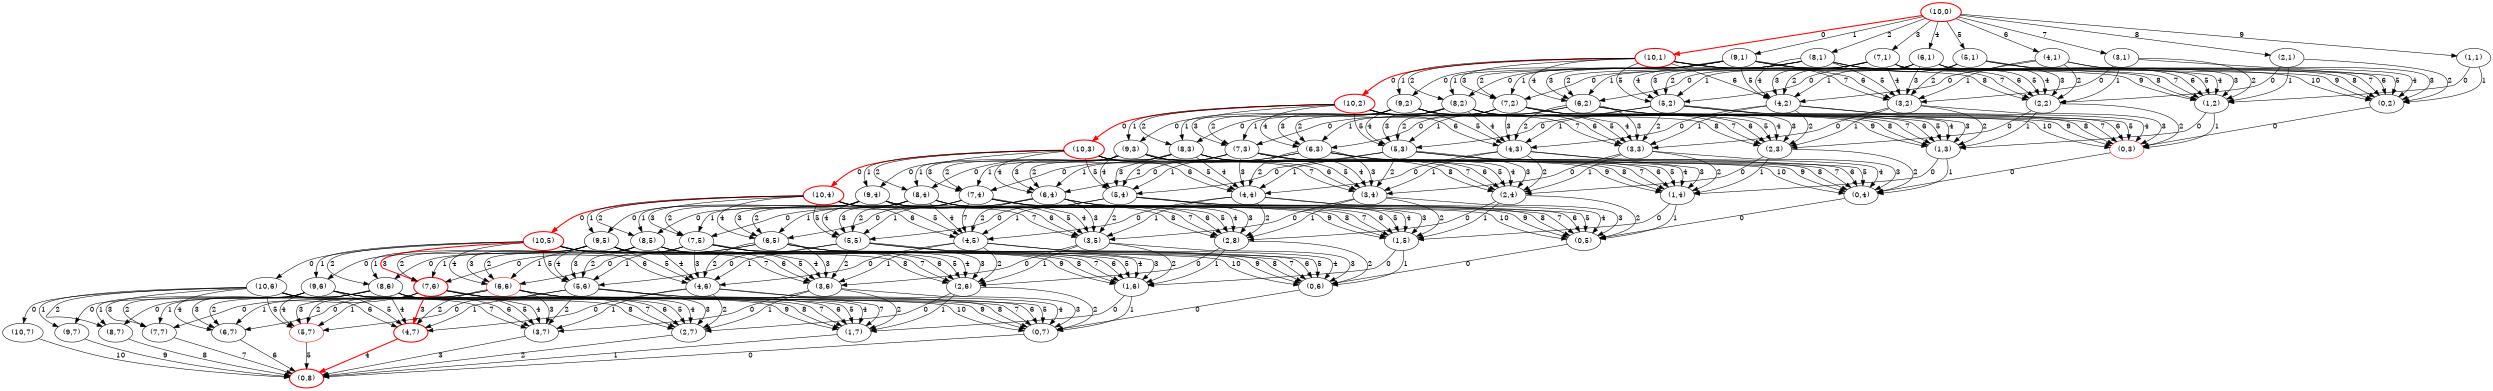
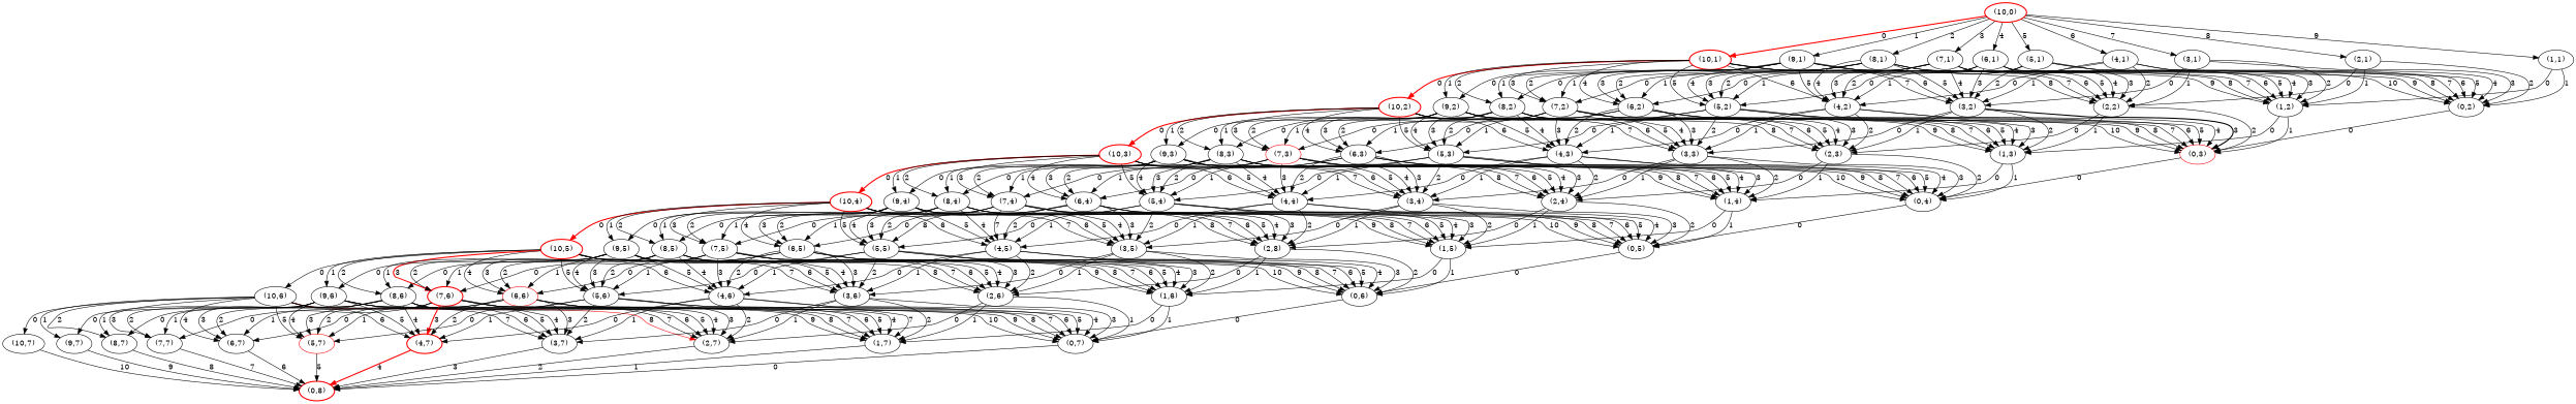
  strict digraph {
    node [style=solid]
    edge [style=solid]
    n1 [label="(10,7)"]
    n2 [color=red label="(0,8)" style=bold]
    n3 [label="(10,6)"]
    n4 [label="(9,7)"]
    n5 [label="(8,7)"]
    n6 [label="(7,7)"]
    n7 [label="(6,7)"]
    n8 [color=red label="(5,7)"]
    n9 [color=red label="(4,7)" style=bold]
    n10 [label="(3,7)"]
    n11 [label="(2,7)"]
    n12 [label="(1,7)"]
    n13 [label="(0,7)"]
    n14 [color=red label="(10,5)" style=bold]
    n15 [label="(9,6)"]
    n16 [label="(8,6)"]
    n17 [color=red label="(7,6)" style=bold]
    n18 [color=red label="(6,6)"]
    n19 [label="(5,6)"]
    n20 [label="(4,6)"]
    n21 [label="(3,6)"]
    n22 [label="(2,6)"]
    n23 [label="(1,6)"]
    n24 [label="(0,6)"]
    n25 [color=red label="(10,4)" style=bold]
    n26 [label="(9,5)"]
    n27 [label="(8,5)"]
    n28 [label="(7,5)"]
    n29 [label="(6,5)"]
    n30 [label="(5,5)"]
    n31 [label="(4,5)"]
    n32 [label="(3,5)"]
    n33 [label="(2,8)"]
    n34 [label="(1,5)"]
    n35 [label="(0,5)"]
    n36 [color=red label="(10,3)" style=bold]
    n37 [label="(9,4)"]
    n38 [label="(8,4)"]
    n39 [label="(7,4)"]
    n40 [label="(6,4)"]
    n41 [label="(5,4)"]
    n42 [label="(4,4)"]
    n43 [label="(3,4)"]
    n44 [label="(2,4)"]
    n45 [label="(1,4)"]
    n46 [label="(0,4)"]
    n47 [color=red label="(10,2)" style=bold]
    n48 [label="(9,3)"]
    n49 [label="(8,3)"]
-   n50 [label="(7,3)"]
+   n50 [label="(7,3)" color=red]
    n51 [label="(6,3)"]
    n52 [label="(5,3)"]
    n53 [label="(4,3)"]
    n54 [label="(3,3)"]
    n55 [label="(2,3)"]
    n56 [label="(1,3)"]
    n57 [color=red label="(0,3)"]
    n58 [color=red label="(10,1)" style=bold]
    n59 [label="(9,2)"]
    n60 [label="(8,2)"]
    n61 [label="(7,2)"]
    n62 [label="(6,2)"]
    n63 [label="(5,2)"]
    n64 [label="(4,2)"]
    n65 [label="(3,2)"]
    n66 [label="(2,2)"]
    n67 [label="(1,2)"]
    n68 [label="(0,2)"]
    n69 [color=red label="(10,0)" style=bold]
    n70 [label="(9,1)"]
    n71 [label="(8,1)"]
    n72 [label="(7,1)"]
    n73 [label="(6,1)"]
    n74 [label="(5,1)"]
    n75 [label="(4,1)"]
    n76 [label="(3,1)"]
    n77 [label="(2,1)"]
    n78 [label="(1,1)"]
    n1 -> n2 [label=10]
    n3 -> n1 [label=0]
    n3 -> n4 [label=1]
    n3 -> n5 [label=2]
    n3 -> n6 [label=3]
    n3 -> n7 [label=4]
    n3 -> n8 [label=5]
    n3 -> n9 [label=6]
    n3 -> n10 [label=7]
-   n3 -> n11 [label=8]
+   n3 -> n11 [label=8 color=red]
    n3 -> n12 [label=9]
    n3 -> n13 [label=10]
    n4 -> n2 [label=9]
    n5 -> n2 [label=8]
    n6 -> n2 [label=7]
    n7 -> n2 [label=6]
    n8 -> n2 [label=5]
    n9 -> n2 [color=red label=4 style=bold]
    n10 -> n2 [label=3]
    n11 -> n2 [label=2]
    n12 -> n2 [label=1]
    n13 -> n2 [label=0]
    n14 -> n3 [label=0]
    n14 -> n15 [label=1]
    n14 -> n16 [label=2]
    n14 -> n17 [color=red label=3 style=bold]
    n14 -> n18 [label=4]
    n14 -> n19 [label=5]
    n14 -> n20 [label=6]
    n14 -> n21 [label=7]
    n14 -> n22 [label=8]
    n14 -> n23 [label=9]
    n14 -> n24 [label=10]
    n15 -> n4 [label=0]
    n15 -> n5 [label=1]
    n15 -> n6 [label=2]
    n15 -> n7 [label=3]
    n15 -> n8 [label=4]
    n15 -> n9 [label=5]
    n15 -> n10 [label=6]
    n15 -> n11 [label=7]
    n15 -> n12 [label=8]
    n15 -> n13 [label=9]
    n16 -> n5 [label=0]
    n16 -> n6 [label=1]
    n16 -> n7 [label=2]
    n16 -> n8 [label=3]
    n16 -> n9 [label=4]
    n16 -> n10 [label=5]
    n16 -> n11 [label=6]
    n16 -> n12 [label=7]
    n16 -> n13 [label=8]
    n17 -> n6 [label=0]
    n17 -> n7 [label=1]
    n17 -> n8 [label=2]
    n17 -> n9 [color=red label=3 style=bold]
    n17 -> n10 [label=4]
    n17 -> n11 [label=5]
    n17 -> n12 [label=6]
    n17 -> n13 [label=7]
    n18 -> n7 [label=0]
    n18 -> n8 [label=1]
    n18 -> n9 [label=2]
    n18 -> n10 [label=3]
    n18 -> n11 [label=4]
    n18 -> n12 [label=5]
    n18 -> n13 [label=6]
    n19 -> n8 [label=0]
    n19 -> n9 [label=1]
    n19 -> n10 [label=2]
    n19 -> n11 [label=3]
    n19 -> n12 [label=4]
    n19 -> n13 [label=5]
    n20 -> n9 [label=0]
    n20 -> n10 [label=1]
    n20 -> n11 [label=2]
    n20 -> n12 [label=7]
    n20 -> n13 [label=4]
    n21 -> n10 [label=0]
    n21 -> n11 [label=1]
    n21 -> n12 [label=2]
    n21 -> n13 [label=3]
    n22 -> n11 [label=0]
    n22 -> n12 [label=1]
-   n22 -> n13 [label=2]
+   n22 -> n13 [label=1]
    n23 -> n12 [label=0]
    n23 -> n13 [label=1]
    n24 -> n13 [label=0]
    n25 -> n14 [color=red label=0 style=bold]
    n25 -> n26 [label=1]
    n25 -> n27 [label=2]
    n25 -> n28 [label=3]
    n25 -> n29 [label=4]
    n25 -> n30 [label=5]
    n25 -> n31 [label=6]
    n25 -> n32 [label=7]
    n25 -> n33 [label=8]
    n25 -> n34 [label=9]
    n25 -> n35 [label=10]
    n26 -> n15 [label=0]
    n26 -> n16 [label=1]
    n26 -> n17 [label=2]
    n26 -> n18 [label=3]
    n26 -> n19 [label=4]
    n26 -> n20 [label=5]
    n26 -> n21 [label=6]
    n26 -> n22 [label=7]
    n26 -> n23 [label=8]
    n26 -> n24 [label=9]
    n27 -> n16 [label=0]
    n27 -> n17 [label=1]
    n27 -> n18 [label=2]
    n27 -> n19 [label=3]
    n27 -> n20 [label=4]
    n27 -> n21 [label=5]
    n27 -> n22 [label=6]
    n27 -> n23 [label=7]
    n27 -> n24 [label=8]
    n28 -> n17 [label=0]
    n28 -> n18 [label=1]
    n28 -> n19 [label=2]
    n28 -> n20 [label=3]
    n28 -> n21 [label=4]
    n28 -> n22 [label=5]
    n28 -> n23 [label=6]
    n28 -> n24 [label=7]
    n29 -> n18 [label=0]
    n29 -> n19 [label=1]
    n29 -> n20 [label=2]
    n29 -> n21 [label=3]
    n29 -> n22 [label=4]
    n29 -> n23 [label=5]
    n29 -> n24 [label=6]
    n30 -> n19 [label=0]
    n30 -> n20 [label=1]
    n30 -> n21 [label=2]
    n30 -> n22 [label=3]
    n30 -> n23 [label=4]
    n30 -> n24 [label=5]
    n31 -> n20 [label=0]
    n31 -> n21 [label=1]
    n31 -> n22 [label=2]
    n31 -> n23 [label=3]
    n31 -> n24 [label=4]
    n32 -> n21 [label=0]
    n32 -> n22 [label=1]
    n32 -> n23 [label=2]
    n32 -> n24 [label=3]
    n33 -> n22 [label=0]
    n33 -> n23 [label=1]
    n33 -> n24 [label=2]
    n34 -> n23 [label=0]
    n34 -> n24 [label=1]
    n35 -> n24 [label=0]
    n36 -> n25 [color=red label=0 style=bold]
    n36 -> n37 [label=1]
    n36 -> n38 [label=2]
    n36 -> n39 [label=3]
    n36 -> n40 [label=4]
    n36 -> n41 [label=5]
    n36 -> n42 [label=6]
    n36 -> n43 [label=7]
    n36 -> n44 [label=8]
    n36 -> n45 [label=9]
    n36 -> n46 [label=10]
    n37 -> n26 [label=0]
    n37 -> n27 [label=1]
    n37 -> n28 [label=2]
    n37 -> n29 [label=3]
    n37 -> n30 [label=4]
    n37 -> n31 [label=5]
    n37 -> n32 [label=6]
    n37 -> n33 [label=7]
    n37 -> n34 [label=8]
    n37 -> n35 [label=9]
    n38 -> n27 [label=0]
    n38 -> n28 [label=1]
    n38 -> n29 [label=2]
    n38 -> n30 [label=3]
    n38 -> n31 [label=4]
    n38 -> n32 [label=5]
    n38 -> n33 [label=6]
    n38 -> n34 [label=7]
    n38 -> n35 [label=8]
    n39 -> n28 [label=0]
    n39 -> n29 [label=1]
    n39 -> n30 [label=2]
    n39 -> n31 [label=7]
    n39 -> n32 [label=4]
    n39 -> n33 [label=5]
    n39 -> n34 [label=6]
    n39 -> n35 [label=7]
    n40 -> n29 [label=0]
-   n40 -> n30 [label=1]
+   n40 -> n30 [label=8]
    n40 -> n31 [label=2]
    n40 -> n32 [label=3]
    n40 -> n33 [label=4]
    n40 -> n34 [label=5]
    n40 -> n35 [label=6]
    n41 -> n30 [label=0]
    n41 -> n31 [label=1]
    n41 -> n32 [label=2]
    n41 -> n33 [label=3]
    n41 -> n34 [label=4]
    n41 -> n35 [label=5]
    n42 -> n31 [label=0]
    n42 -> n32 [label=1]
    n42 -> n33 [label=2]
    n42 -> n34 [label=3]
    n42 -> n35 [label=4]
    n43 -> n32 [label=0]
    n43 -> n33 [label=1]
    n43 -> n34 [label=2]
    n43 -> n35 [label=3]
    n44 -> n33 [label=0]
    n44 -> n34 [label=1]
    n44 -> n35 [label=2]
    n45 -> n34 [label=0]
    n45 -> n35 [label=1]
    n46 -> n35 [label=0]
    n47 -> n36 [color=red label=0 style=bold]
    n47 -> n48 [label=1]
    n47 -> n49 [label=2]
    n47 -> n50 [label=3]
    n47 -> n51 [label=4]
    n47 -> n52 [label=5]
    n47 -> n53 [label=6]
    n47 -> n54 [label=7]
    n47 -> n55 [label=8]
    n47 -> n56 [label=9]
    n47 -> n57 [label=10]
    n48 -> n37 [label=0]
    n48 -> n38 [label=1]
    n48 -> n39 [label=2]
    n48 -> n40 [label=3]
    n48 -> n41 [label=4]
    n48 -> n42 [label=5]
    n48 -> n43 [label=6]
    n48 -> n44 [label=7]
    n48 -> n45 [label=8]
    n48 -> n46 [label=9]
    n49 -> n38 [label=0]
    n49 -> n39 [label=1]
    n49 -> n40 [label=2]
    n49 -> n41 [label=3]
    n49 -> n42 [label=4]
    n49 -> n43 [label=5]
    n49 -> n44 [label=6]
    n49 -> n45 [label=7]
    n49 -> n46 [label=8]
    n50 -> n39 [label=0]
    n50 -> n40 [label=1]
    n50 -> n41 [label=2]
    n50 -> n42 [label=3]
    n50 -> n43 [label=4]
    n50 -> n44 [label=5]
    n50 -> n45 [label=6]
    n50 -> n46 [label=7]
    n51 -> n40 [label=0]
    n51 -> n41 [label=1]
    n51 -> n42 [label=2]
    n51 -> n43 [label=3]
    n51 -> n44 [label=4]
    n51 -> n45 [label=5]
    n51 -> n46 [label=6]
    n52 -> n41 [label=0]
    n52 -> n42 [label=1]
    n52 -> n43 [label=2]
    n52 -> n44 [label=3]
    n52 -> n45 [label=4]
    n52 -> n46 [label=5]
    n53 -> n42 [label=0]
    n53 -> n43 [label=1]
    n53 -> n44 [label=2]
    n53 -> n45 [label=3]
    n53 -> n46 [label=4]
    n54 -> n43 [label=0]
    n54 -> n44 [label=1]
    n54 -> n45 [label=2]
    n54 -> n46 [label=3]
    n55 -> n44 [label=0]
    n55 -> n45 [label=1]
    n55 -> n46 [label=2]
    n56 -> n45 [label=0]
    n56 -> n46 [label=1]
    n57 -> n46 [label=0]
    n58 -> n47 [color=red label=0 style=bold]
    n58 -> n59 [label=1]
    n58 -> n60 [label=2]
    n58 -> n61 [label=3]
    n58 -> n62 [label=4]
    n58 -> n63 [label=5]
    n58 -> n64 [label=6]
    n58 -> n65 [label=7]
    n58 -> n66 [label=8]
    n58 -> n67 [label=9]
    n58 -> n68 [label=10]
    n59 -> n48 [label=0]
    n59 -> n49 [label=1]
    n59 -> n50 [label=2]
    n59 -> n51 [label=3]
    n59 -> n52 [label=4]
    n59 -> n53 [label=5]
    n59 -> n54 [label=6]
    n59 -> n55 [label=7]
    n59 -> n56 [label=8]
    n59 -> n57 [label=9]
    n60 -> n49 [label=0]
    n60 -> n50 [label=1]
    n60 -> n51 [label=2]
    n60 -> n52 [label=3]
    n60 -> n53 [label=4]
    n60 -> n54 [label=5]
    n60 -> n55 [label=6]
    n60 -> n56 [label=7]
    n60 -> n57 [label=8]
    n61 -> n50 [label=0]
    n61 -> n51 [label=1]
    n61 -> n52 [label=2]
    n61 -> n53 [label=3]
    n61 -> n54 [label=4]
    n61 -> n55 [label=5]
    n61 -> n56 [label=6]
    n61 -> n57 [label=7]
    n62 -> n51 [label=0]
    n62 -> n52 [label=1]
    n62 -> n53 [label=2]
    n62 -> n54 [label=3]
    n62 -> n55 [label=4]
    n62 -> n56 [label=5]
    n62 -> n57 [label=6]
    n63 -> n52 [label=0]
    n63 -> n53 [label=1]
    n63 -> n54 [label=2]
    n63 -> n55 [label=3]
    n63 -> n56 [label=4]
    n63 -> n57 [label=5]
    n64 -> n53 [label=0]
    n64 -> n54 [label=1]
    n64 -> n55 [label=2]
    n64 -> n56 [label=3]
    n64 -> n57 [label=4]
    n65 -> n54 [label=0]
    n65 -> n55 [label=1]
    n65 -> n56 [label=2]
-   n65 -> n57 [label=3]
+   n65 -> n57 [label=3 style=bold]
    n66 -> n55 [label=0]
    n66 -> n56 [label=1]
    n66 -> n57 [label=2]
    n67 -> n56 [label=0]
    n67 -> n57 [label=1]
    n68 -> n57 [label=0]
    n69 -> n58 [color=red label=0 style=bold]
    n69 -> n70 [label=1]
    n69 -> n71 [label=2]
    n69 -> n72 [label=3]
    n69 -> n73 [label=4]
    n69 -> n74 [label=5]
    n69 -> n75 [label=6]
    n69 -> n76 [label=7]
    n69 -> n77 [label=8]
    n69 -> n78 [label=9]
    n70 -> n59 [label=0]
    n70 -> n60 [label=1]
    n70 -> n61 [label=2]
    n70 -> n62 [label=3]
    n70 -> n63 [label=4]
    n70 -> n64 [label=5]
    n70 -> n65 [label=6]
    n70 -> n66 [label=7]
    n70 -> n67 [label=8]
    n70 -> n68 [label=9]
    n71 -> n60 [label=0]
    n71 -> n61 [label=1]
    n71 -> n62 [label=2]
    n71 -> n63 [label=3]
    n71 -> n64 [label=4]
    n71 -> n65 [label=5]
    n71 -> n66 [label=6]
    n71 -> n67 [label=7]
    n71 -> n68 [label=8]
    n72 -> n61 [label=0]
    n72 -> n62 [label=1]
    n72 -> n63 [label=2]
    n72 -> n64 [label=3]
    n72 -> n65 [label=4]
    n72 -> n66 [label=5]
    n72 -> n67 [label=6]
    n72 -> n68 [label=7]
    n73 -> n62 [label=0]
    n73 -> n63 [label=1]
    n73 -> n64 [label=2]
    n73 -> n65 [label=3]
    n73 -> n66 [label=4]
    n73 -> n67 [label=5]
    n73 -> n68 [label=6]
    n74 -> n63 [label=0]
    n74 -> n64 [label=1]
    n74 -> n65 [label=2]
    n74 -> n66 [label=3]
    n74 -> n67 [label=4]
    n74 -> n68 [label=5]
    n75 -> n64 [label=0]
    n75 -> n65 [label=1]
    n75 -> n66 [label=2]
    n75 -> n67 [label=3]
    n75 -> n68 [label=4]
    n76 -> n65 [label=0]
    n76 -> n66 [label=1]
    n76 -> n67 [label=2]
    n76 -> n68 [label=3]
    n77 -> n66 [label=0]
    n77 -> n67 [label=1]
    n77 -> n68 [label=2]
    n78 -> n67 [label=0]
    n78 -> n68 [label=1]
  }
